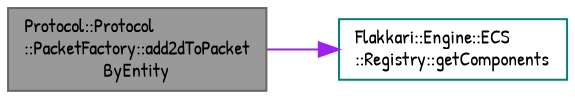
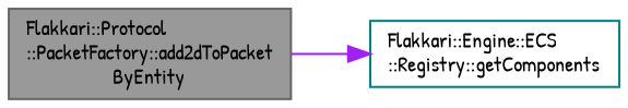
  digraph {
    rankdir=LR
    fontname="Patrick Hand"
    node [fontname="Patrick Hand" fontsize=10 shape=box style=filled]
-   n1 [color=gray40 fillcolor=grey60 fontcolor=black height=0.2 label="Protocol::Protocol\l::PacketFactory::add2dToPacket\lByEntity" width=0.4]
+   n1 [color=gray40 fillcolor=grey60 fontcolor=black height=0.2 label="Flakkari::Protocol\l::PacketFactory::add2dToPacket\lByEntity" width=0.4]
    n2 [color=teal fillcolor=white height=0.2 label="Flakkari::Engine::ECS\l::Registry::getComponents" width=0.4]
    n1 -> n2 [color=purple fontname="Patrick Hand" fontsize=10 labelfontname=Helvetica labelfontsize=10 style=solid]
  }
